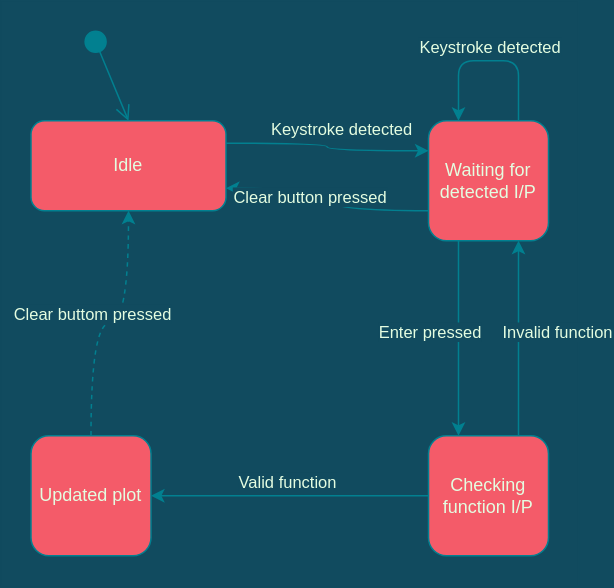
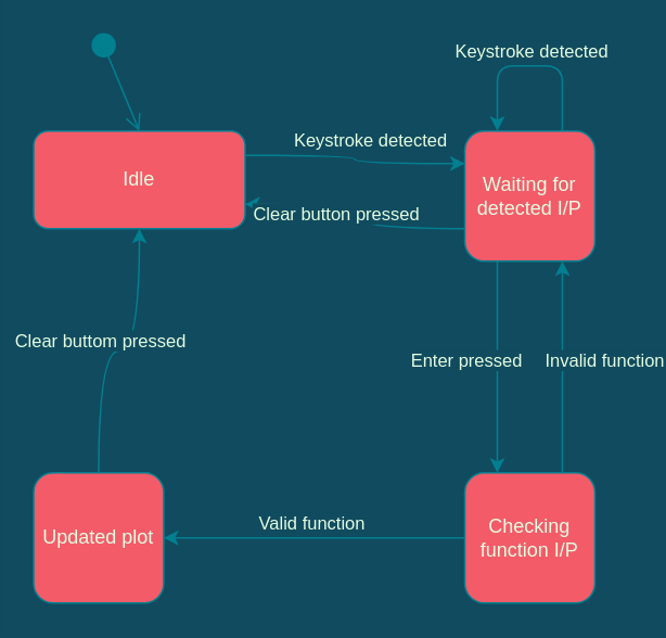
  <mxCell id="0" />
  <mxCell id="1" parent="0" />
  <mxCell id="2" style="edgeStyle=orthogonalEdgeStyle;orthogonalLoop=1;jettySize=auto;html=1;exitX=1;exitY=0.25;exitDx=0;exitDy=0;entryX=0;entryY=0.25;entryDx=0;entryDy=0;curved=1;labelBackgroundColor=#114B5F;strokeColor=#028090;fontColor=#E4FDE1;" edge="1" parent="1" source="4" target="9"><mxGeometry relative="1" as="geometry" /></mxCell>
  <mxCell id="3" value="Keystroke detected" style="edgeLabel;html=1;align=center;verticalAlign=middle;resizable=0;points=[];rounded=1;labelBackgroundColor=#114B5F;fontColor=#E4FDE1;" vertex="1" connectable="0" parent="2"><mxGeometry x="-0.362" y="2" relative="1" as="geometry"><mxPoint x="31" y="-8" as="offset" /></mxGeometry></mxCell>
  <mxCell id="4" value="Idle" style="whiteSpace=wrap;html=1;aspect=fixed;rounded=1;fillColor=#F45B69;strokeColor=#028090;fontColor=#E4FDE1;" vertex="1" parent="1"><mxGeometry x="20" y="80" width="130" height="60" as="geometry" /></mxCell>
  <mxCell id="5" style="edgeStyle=orthogonalEdgeStyle;orthogonalLoop=1;jettySize=auto;html=1;exitX=0;exitY=0.75;exitDx=0;exitDy=0;entryX=1;entryY=0.75;entryDx=0;entryDy=0;curved=1;labelBackgroundColor=#114B5F;strokeColor=#028090;fontColor=#E4FDE1;" edge="1" parent="1" source="9" target="4"><mxGeometry relative="1" as="geometry" /></mxCell>
  <mxCell id="6" value="Clear button pressed" style="edgeLabel;html=1;align=center;verticalAlign=middle;resizable=0;points=[];rounded=1;labelBackgroundColor=#114B5F;fontColor=#E4FDE1;" vertex="1" connectable="0" parent="5"><mxGeometry x="-0.146" y="3" relative="1" as="geometry"><mxPoint x="-16" y="-13" as="offset" /></mxGeometry></mxCell>
  <mxCell id="7" style="edgeStyle=orthogonalEdgeStyle;orthogonalLoop=1;jettySize=auto;html=1;exitX=0.25;exitY=1;exitDx=0;exitDy=0;entryX=0.25;entryY=0;entryDx=0;entryDy=0;curved=1;labelBackgroundColor=#114B5F;strokeColor=#028090;fontColor=#E4FDE1;" edge="1" parent="1" source="9" target="17"><mxGeometry relative="1" as="geometry" /></mxCell>
  <mxCell id="8" value="Enter pressed" style="edgeLabel;html=1;align=center;verticalAlign=middle;resizable=0;points=[];direction=south;rotation=0;rounded=1;labelBackgroundColor=#114B5F;fontColor=#E4FDE1;" vertex="1" connectable="0" parent="7"><mxGeometry x="-0.256" y="-1" relative="1" as="geometry"><mxPoint x="-19" y="12" as="offset" /></mxGeometry></mxCell>
  <mxCell id="9" value="Waiting for detected I/P" style="whiteSpace=wrap;html=1;aspect=fixed;rounded=1;fillColor=#F45B69;strokeColor=#028090;fontColor=#E4FDE1;" vertex="1" parent="1"><mxGeometry x="285" y="80" width="80" height="80" as="geometry" /></mxCell>
- <mxCell id="10" style="edgeStyle=orthogonalEdgeStyle;orthogonalLoop=1;jettySize=auto;html=1;exitX=0.5;exitY=0;exitDx=0;exitDy=0;entryX=0.5;entryY=1;entryDx=0;entryDy=0;curved=1;labelBackgroundColor=#114B5F;strokeColor=#028090;fontColor=#E4FDE1;dashed=1;" edge="1" parent="1" source="12" target="4"><mxGeometry relative="1" as="geometry" /></mxCell>
+ <mxCell id="10" style="edgeStyle=orthogonalEdgeStyle;orthogonalLoop=1;jettySize=auto;html=1;exitX=0.5;exitY=0;exitDx=0;exitDy=0;entryX=0.5;entryY=1;entryDx=0;entryDy=0;curved=1;labelBackgroundColor=#114B5F;strokeColor=#028090;fontColor=#E4FDE1;" edge="1" parent="1" source="12" target="4"><mxGeometry relative="1" as="geometry" /></mxCell>
  <mxCell id="11" value="Clear buttom pressed" style="edgeLabel;html=1;align=center;verticalAlign=middle;resizable=0;points=[];rotation=0;rounded=1;labelBackgroundColor=#114B5F;fontColor=#E4FDE1;" vertex="1" connectable="0" parent="10"><mxGeometry x="-0.469" y="4" relative="1" as="geometry"><mxPoint x="4" y="-36" as="offset" /></mxGeometry></mxCell>
  <mxCell id="12" value="Updated plot" style="whiteSpace=wrap;html=1;aspect=fixed;rounded=1;fillColor=#F45B69;strokeColor=#028090;fontColor=#E4FDE1;" vertex="1" parent="1"><mxGeometry x="20" y="290" width="80" height="80" as="geometry" /></mxCell>
  <mxCell id="13" style="edgeStyle=orthogonalEdgeStyle;orthogonalLoop=1;jettySize=auto;html=1;exitX=0;exitY=0.5;exitDx=0;exitDy=0;entryX=1;entryY=0.5;entryDx=0;entryDy=0;curved=1;labelBackgroundColor=#114B5F;strokeColor=#028090;fontColor=#E4FDE1;" edge="1" parent="1" source="17" target="12"><mxGeometry relative="1" as="geometry" /></mxCell>
  <mxCell id="14" value="Valid function" style="edgeLabel;html=1;align=center;verticalAlign=middle;resizable=0;points=[];rounded=1;labelBackgroundColor=#114B5F;fontColor=#E4FDE1;" vertex="1" connectable="0" parent="13"><mxGeometry x="-0.301" y="-2" relative="1" as="geometry"><mxPoint x="-30" y="-8" as="offset" /></mxGeometry></mxCell>
  <mxCell id="15" style="edgeStyle=orthogonalEdgeStyle;curved=0;rounded=1;sketch=0;orthogonalLoop=1;jettySize=auto;html=1;exitX=0.75;exitY=0;exitDx=0;exitDy=0;entryX=0.75;entryY=1;entryDx=0;entryDy=0;labelBackgroundColor=#114B5F;strokeColor=#028090;fontColor=#E4FDE1;" edge="1" parent="1" source="17" target="9"><mxGeometry relative="1" as="geometry" /></mxCell>
  <mxCell id="16" value="Invalid function" style="edgeLabel;html=1;align=center;verticalAlign=middle;resizable=0;points=[];labelBackgroundColor=#114B5F;fontColor=#E4FDE1;" vertex="1" connectable="0" parent="15"><mxGeometry x="0.128" relative="1" as="geometry"><mxPoint x="25" y="3" as="offset" /></mxGeometry></mxCell>
  <mxCell id="17" value="Checking function I/P" style="whiteSpace=wrap;html=1;aspect=fixed;rounded=1;fillColor=#F45B69;strokeColor=#028090;fontColor=#E4FDE1;" vertex="1" parent="1"><mxGeometry x="285" y="290" width="80" height="80" as="geometry" /></mxCell>
  <mxCell id="18" value="" style="html=1;verticalAlign=bottom;startArrow=circle;startFill=1;endArrow=open;startSize=6;endSize=8;entryX=0.5;entryY=0;entryDx=0;entryDy=0;curved=1;labelBackgroundColor=#114B5F;strokeColor=#028090;fontColor=#E4FDE1;" edge="1" parent="1" target="4"><mxGeometry y="20" width="80" relative="1" as="geometry"><mxPoint x="60" y="20" as="sourcePoint" /><mxPoint x="120" y="30" as="targetPoint" /><mxPoint as="offset" /></mxGeometry></mxCell>
  <mxCell id="19" style="edgeStyle=orthogonalEdgeStyle;curved=0;rounded=1;sketch=0;orthogonalLoop=1;jettySize=auto;html=1;exitX=0.75;exitY=0;exitDx=0;exitDy=0;entryX=0.25;entryY=0;entryDx=0;entryDy=0;labelBackgroundColor=#114B5F;strokeColor=#028090;fontColor=#E4FDE1;" edge="1" parent="1" source="9" target="9"><mxGeometry relative="1" as="geometry"><Array as="points"><mxPoint x="345" y="40" /><mxPoint x="305" y="40" /></Array></mxGeometry></mxCell>
  <mxCell id="20" value="Keystroke detected" style="edgeLabel;html=1;align=center;verticalAlign=middle;resizable=0;points=[];labelBackgroundColor=#114B5F;fontColor=#E4FDE1;" vertex="1" connectable="0" parent="19"><mxGeometry x="-0.25" y="-1" relative="1" as="geometry"><mxPoint x="-15" y="-9" as="offset" /></mxGeometry></mxCell>
